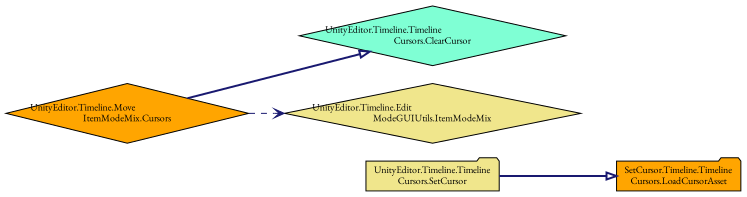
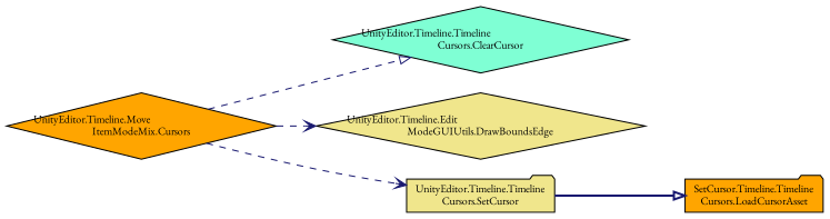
  digraph {
    fontname="EB Garamond"
    rankdir=LR
    node [color=black fillcolor=orange fontname="EB Garamond" fontsize=10 shape=diamond style=filled]
    edge [arrowhead=onormal color=midnightblue fontname="EB Garamond" fontsize=10 labelfontname=Helvetica labelfontsize=10 style=bold]
    n1 [fontcolor=black height=0.2 label="UnityEditor.Timeline.Move\lItemModeMix.Cursors" width=0.4]
    n2 [fillcolor=aquamarine height=0.2 label="UnityEditor.Timeline.Timeline\lCursors.ClearCursor" width=0.4]
-   n3 [fillcolor=khaki height=0.2 label="UnityEditor.Timeline.Edit\lModeGUIUtils.ItemModeMix" width=0.4]
+   n3 [fillcolor=khaki height=0.2 label="UnityEditor.Timeline.Edit\lModeGUIUtils.DrawBoundsEdge" width=0.4]
    n4 [fillcolor=khaki height=0.2 label="UnityEditor.Timeline.Timeline\lCursors.SetCursor" shape=folder width=0.4]
    n5 [height=0.2 label="SetCursor.Timeline.Timeline\lCursors.LoadCursorAsset" shape=folder width=0.4]
-   n1 -> n2
+   n1 -> n2 [style=dashed]
    n1 -> n3 [arrowhead=vee style=dashed]
+   n1 -> n4 [arrowhead=vee style=dashed]
    n4 -> n5
  }
